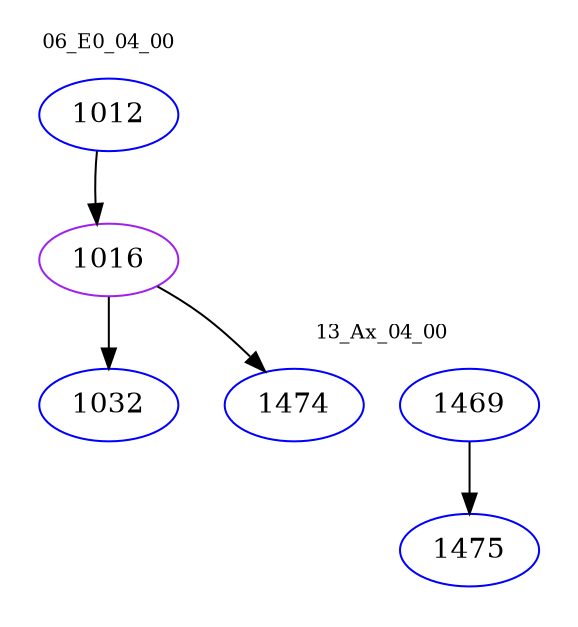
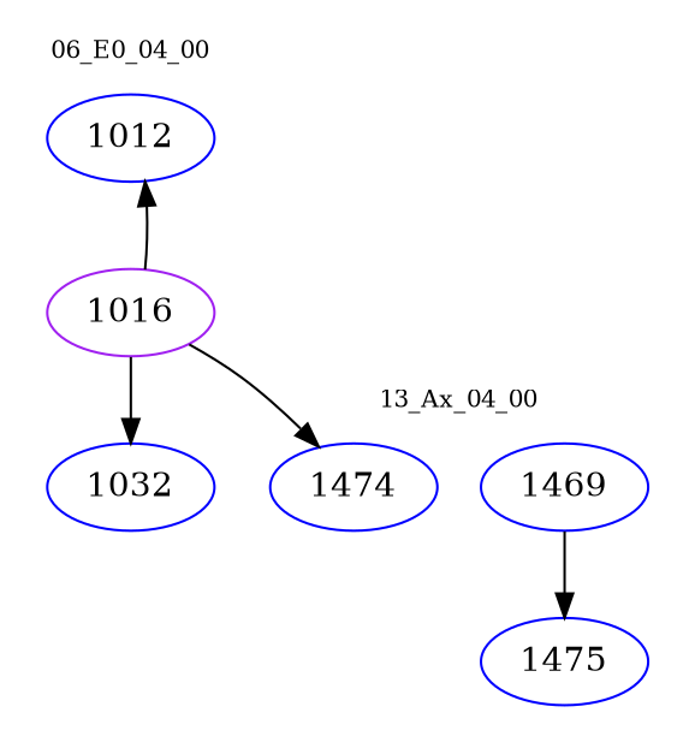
  digraph {
    node [color=blue]
    edge [color=black]
    n1 [label=1469]
    n2 [label=1475]
    n3 [label=1474]
    n4 [label=1012]
    n5 [color=purple label=1016]
    n6 [label=1032]
    subgraph cluster_1 {
      color=white
      fontsize=10
      label="13_Ax_04_00"
      n1
      n2
      n3
    }
    subgraph cluster_2 {
      color=white
      fontsize=10
      label="06_E0_04_00"
      n4
      n5
      n6
    }
    n1 -> n2
-   n4 -> n5
+   n5 -> n4
    n5 -> n3
    n5 -> n6
  }
